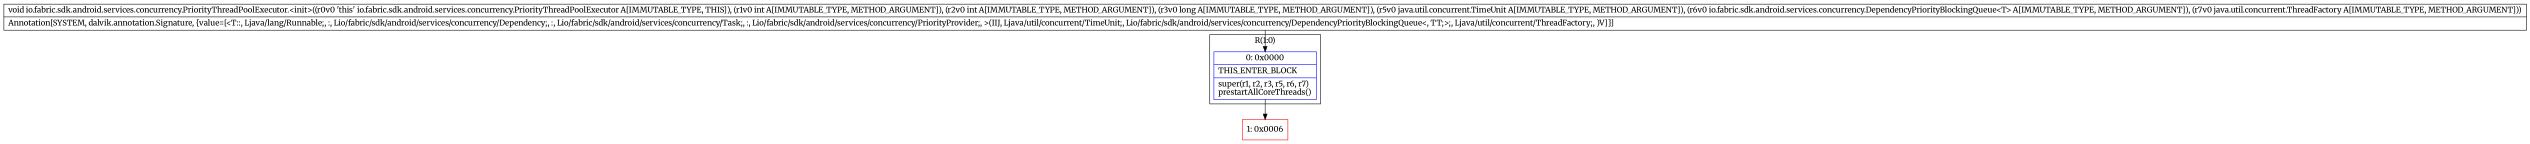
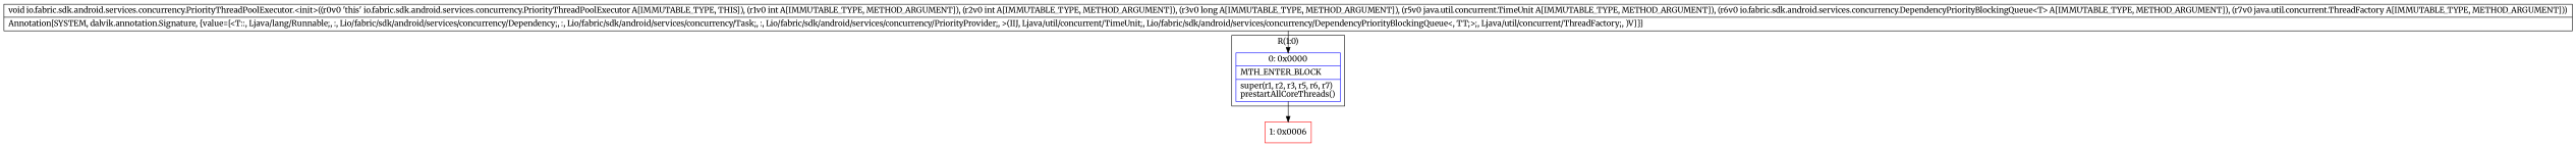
  digraph {
    fontname=Merriweather
    node [shape=record fontname=Merriweather]
    edge [fontname=Merriweather]
-   n1 [color=blue label="{0\:\ 0x0000|THIS_ENTER_BLOCK\l|super(r1, r2, r3, r5, r6, r7)\lprestartAllCoreThreads()\l}"]
+   n1 [color=blue label="{0\:\ 0x0000|MTH_ENTER_BLOCK\l|super(r1, r2, r3, r5, r6, r7)\lprestartAllCoreThreads()\l}"]
    n2 [color=red label="{1\:\ 0x0006}"]
    n3 [label="{void io.fabric.sdk.android.services.concurrency.PriorityThreadPoolExecutor.\<init\>((r0v0 'this' io.fabric.sdk.android.services.concurrency.PriorityThreadPoolExecutor A[IMMUTABLE_TYPE, THIS]), (r1v0 int A[IMMUTABLE_TYPE, METHOD_ARGUMENT]), (r2v0 int A[IMMUTABLE_TYPE, METHOD_ARGUMENT]), (r3v0 long A[IMMUTABLE_TYPE, METHOD_ARGUMENT]), (r5v0 java.util.concurrent.TimeUnit A[IMMUTABLE_TYPE, METHOD_ARGUMENT]), (r6v0 io.fabric.sdk.android.services.concurrency.DependencyPriorityBlockingQueue\<T\> A[IMMUTABLE_TYPE, METHOD_ARGUMENT]), (r7v0 java.util.concurrent.ThreadFactory A[IMMUTABLE_TYPE, METHOD_ARGUMENT]))  | Annotation[SYSTEM, dalvik.annotation.Signature, \{value=[\<T::, Ljava\/lang\/Runnable;, :, Lio\/fabric\/sdk\/android\/services\/concurrency\/Dependency;, :, Lio\/fabric\/sdk\/android\/services\/concurrency\/Task;, :, Lio\/fabric\/sdk\/android\/services\/concurrency\/PriorityProvider;, \>(IIJ, Ljava\/util\/concurrent\/TimeUnit;, Lio\/fabric\/sdk\/android\/services\/concurrency\/DependencyPriorityBlockingQueue\<, TT;\>;, Ljava\/util\/concurrent\/ThreadFactory;, )V]\}]\l}"]
    subgraph cluster_1 {
      label="R(1:0)"
      n1
    }
    n1 -> n2
    n3 -> n1
  }
